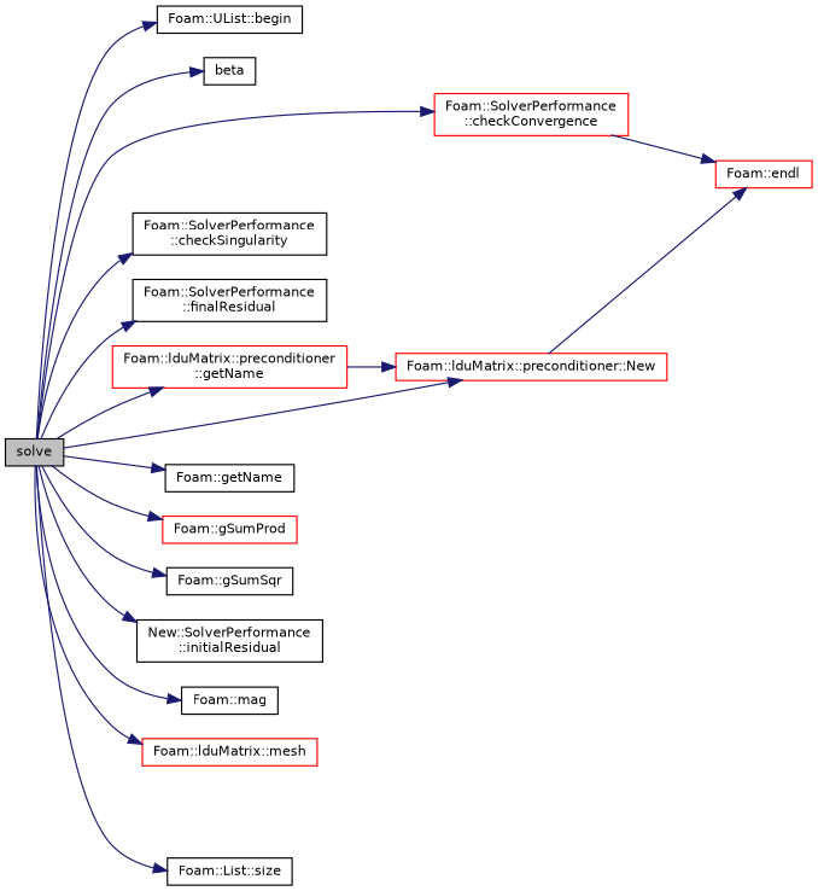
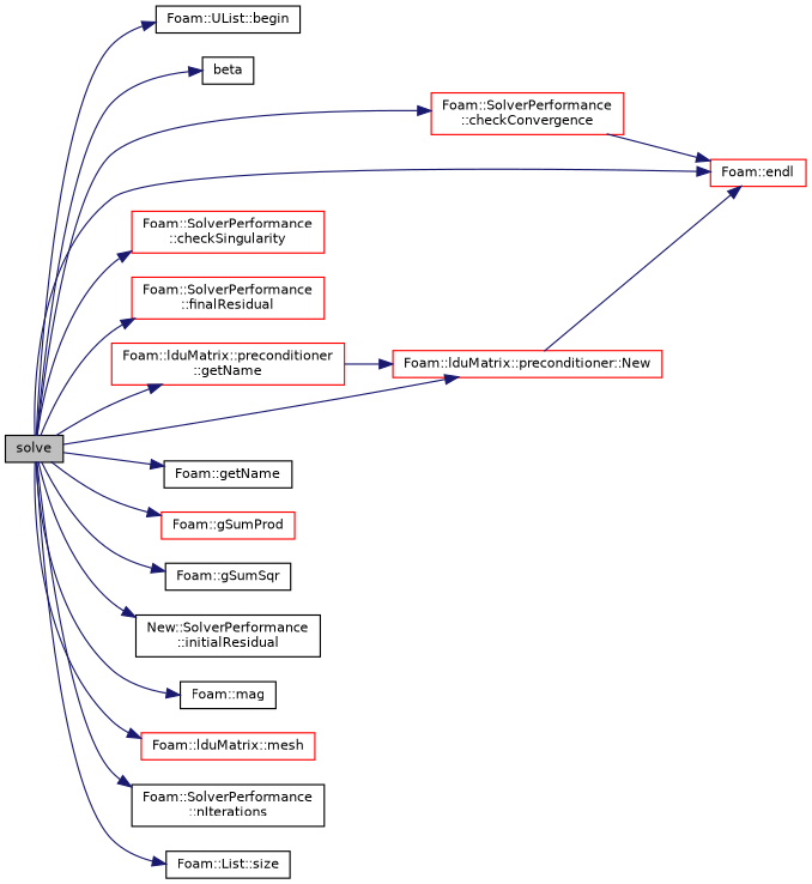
  digraph {
    rankdir=LR
    node [color=black fontname=Helvetica fontsize=10 shape=record]
    edge [color=midnightblue fontname=Helvetica fontsize=10 labelfontname=Helvetica labelfontsize=10 style=solid]
    n1 [fillcolor=grey75 fontcolor=black height=0.2 label=solve style=filled width=0.4]
    n2 [height=0.2 label="Foam::UList::begin" width=0.4]
    n3 [height=0.2 label=beta width=0.4]
    n4 [color=red height=0.2 label="Foam::SolverPerformance\l::checkConvergence" width=0.4]
    n5 [color=red height=0.2 label="Foam::endl" width=0.4]
-   n6 [height=0.2 label="Foam::SolverPerformance\l::checkSingularity" width=0.4]
-   n7 [height=0.2 label="Foam::SolverPerformance\l::finalResidual" width=0.4]
+   n6 [color=red height=0.2 label="Foam::SolverPerformance\l::checkSingularity" width=0.4]
+   n7 [color=red height=0.2 label="Foam::SolverPerformance\l::finalResidual" width=0.4]
    n8 [color=red height=0.2 label="Foam::lduMatrix::preconditioner\l::getName" width=0.4]
    n9 [color=red height=0.2 label="Foam::lduMatrix::preconditioner::New" width=0.4]
    n10 [height=0.2 label="Foam::getName" width=0.4]
    n11 [color=red height=0.2 label="Foam::gSumProd" width=0.4]
    n12 [height=0.2 label="Foam::gSumSqr" width=0.4]
    n13 [height=0.2 label="New::SolverPerformance\l::initialResidual" width=0.4]
    n14 [height=0.2 label="Foam::mag" width=0.4]
    n15 [color=red height=0.2 label="Foam::lduMatrix::mesh" width=0.4]
+   n16 [height=0.2 label="Foam::SolverPerformance\l::nIterations" width=0.4]
    n17 [height=0.2 label="Foam::List::size" width=0.4]
    n1 -> n2
    n1 -> n3
    n1 -> n4
+   n1 -> n5
    n1 -> n6
    n1 -> n7
    n1 -> n8
    n1 -> n9
    n1 -> n10
    n1 -> n11
    n1 -> n12
    n1 -> n13
    n1 -> n14
    n1 -> n15
+   n1 -> n16
    n1 -> n17
    n4 -> n5
    n8 -> n9
    n9 -> n5
  }
